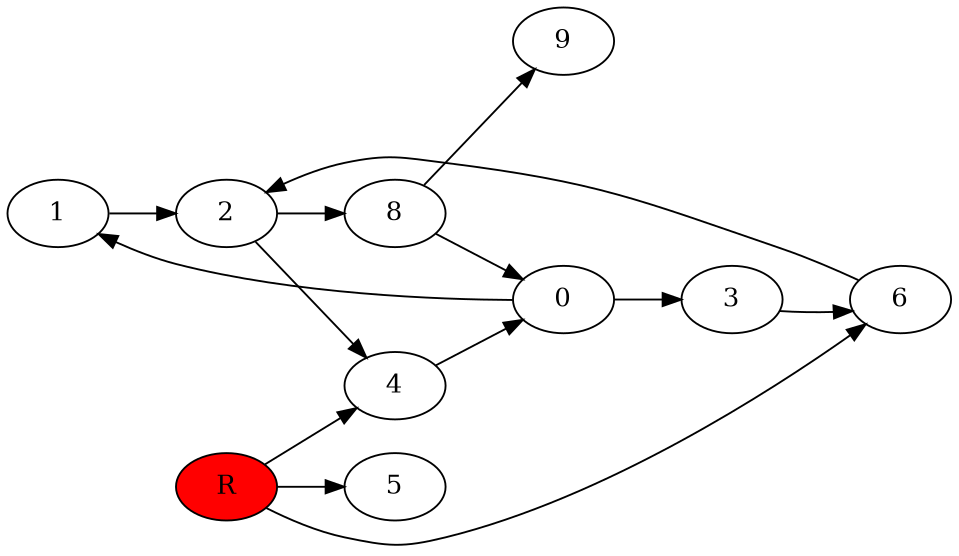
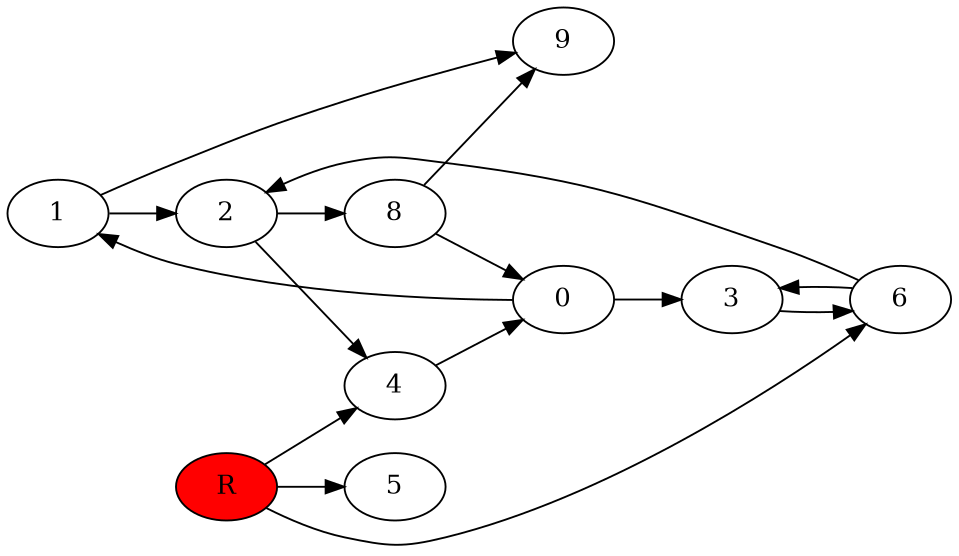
  digraph {
    rankdir=LR
    1
    2
    9
    4
    8
    n6 [label=0]
    3
    6
    R [fillcolor="#ff0000" style=filled]
    5
    1 -> 2
+   1 -> 9
    2 -> 4
    2 -> 8
    4 -> n6
    8 -> 9
    8 -> n6
    n6 -> 1
    n6 -> 3
    3 -> 6
    6 -> 2
+   6 -> 3
    R -> 4
    R -> 6
    R -> 5
  }
